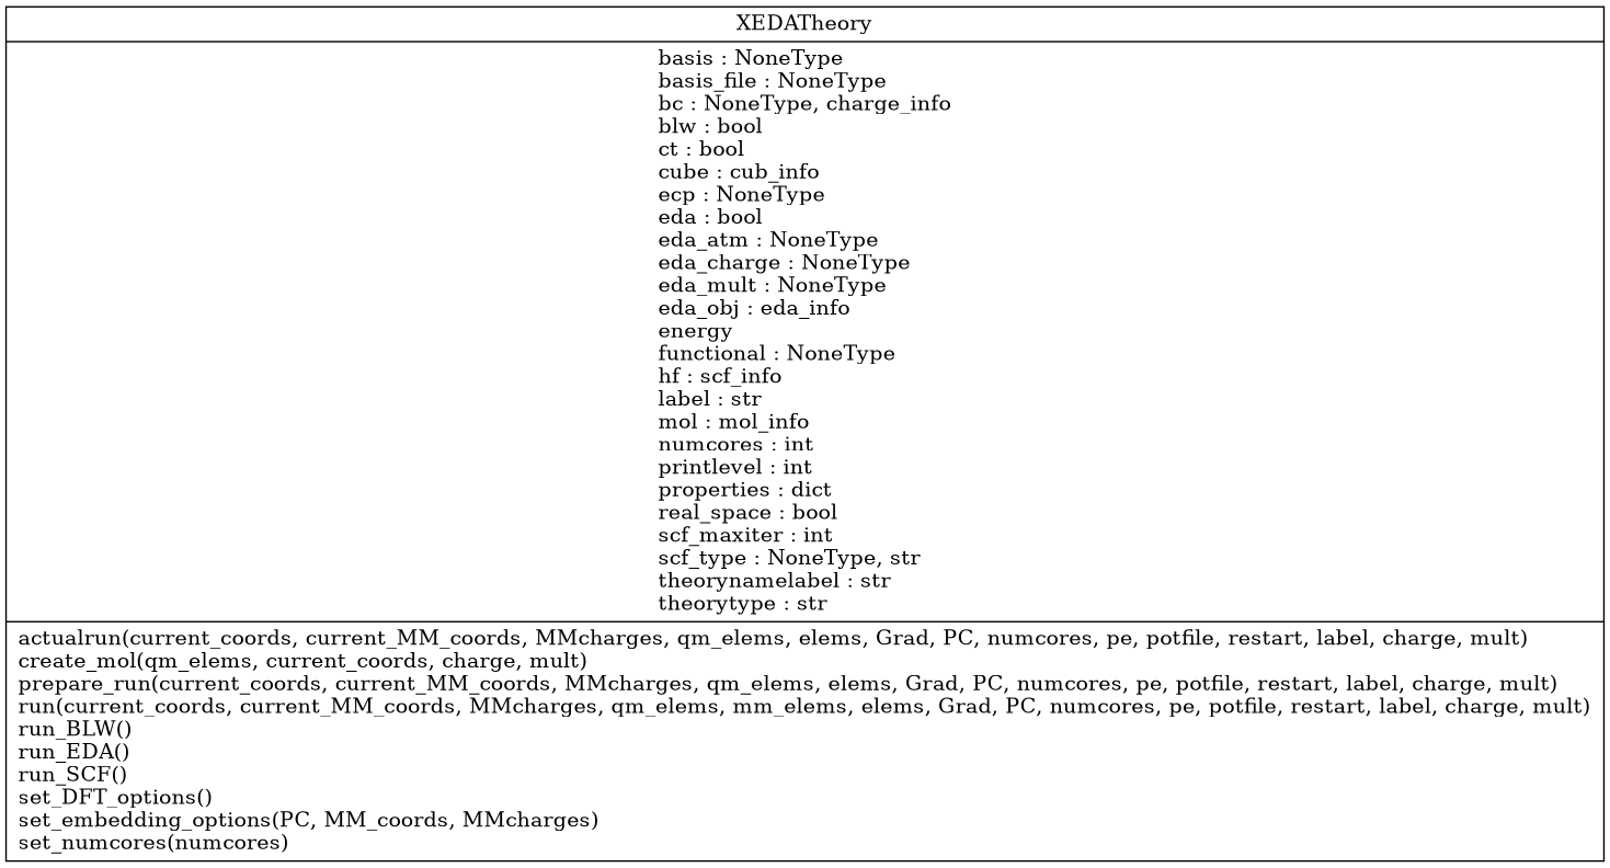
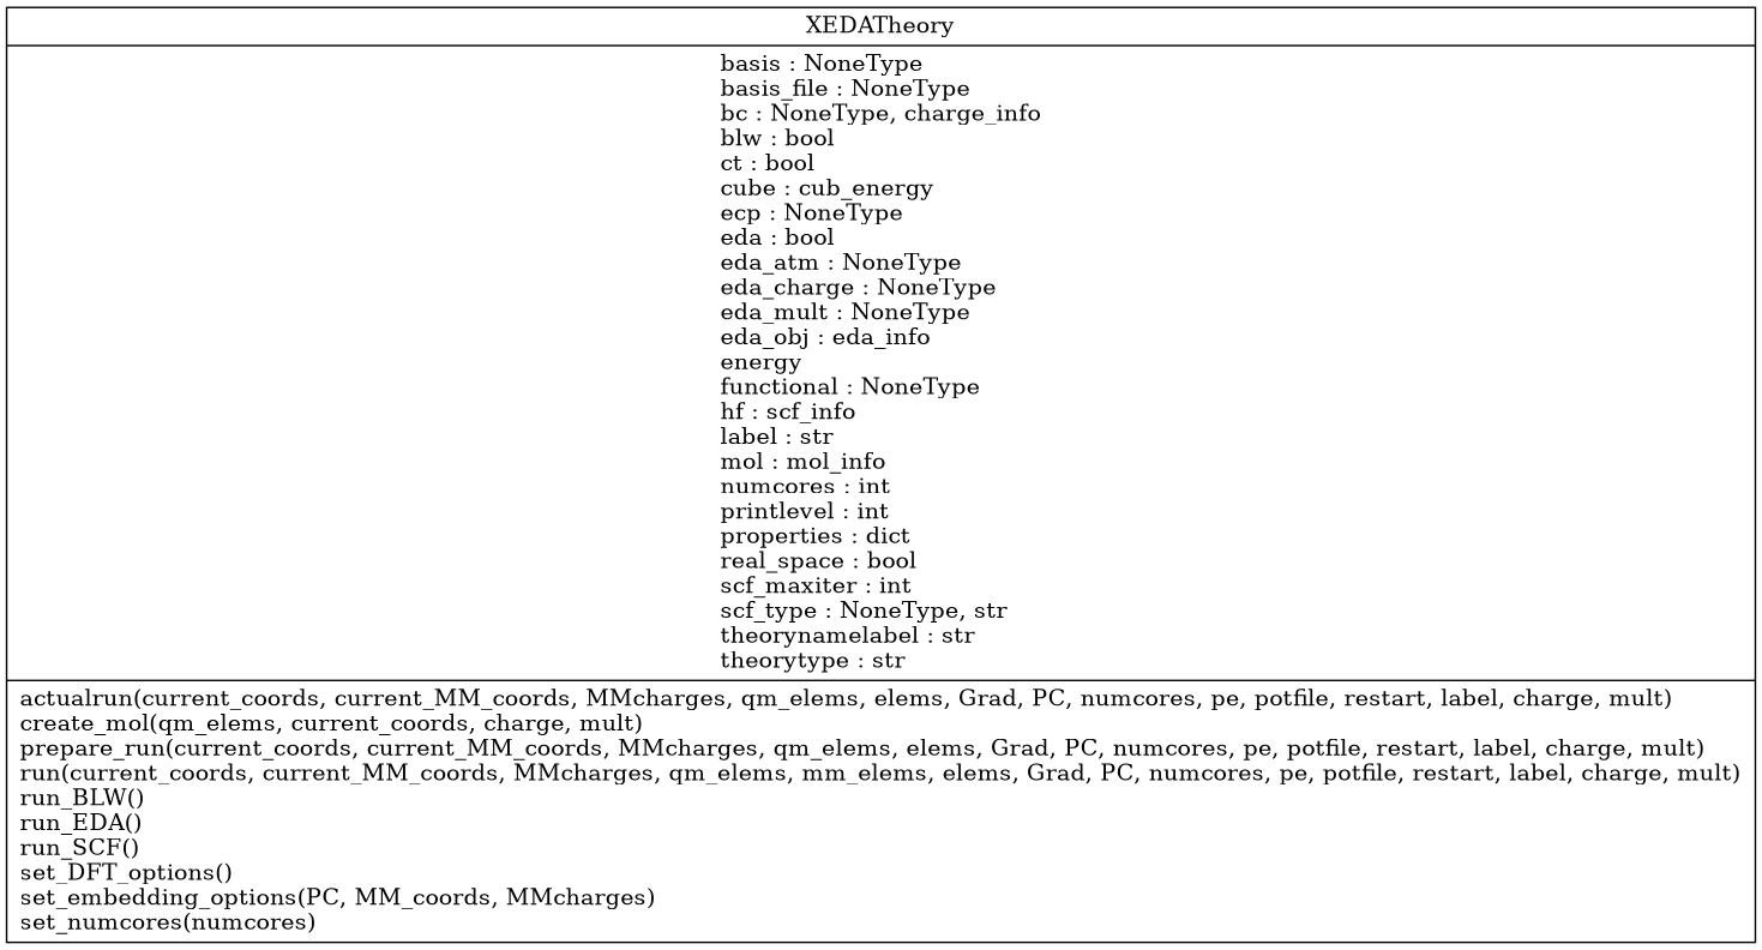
  digraph {
    rankdir=BT
-   n1 [color=black fontcolor=black label=<{XEDATheory|basis : NoneType<br ALIGN="LEFT"/>basis_file : NoneType<br ALIGN="LEFT"/>bc : NoneType, charge_info<br ALIGN="LEFT"/>blw : bool<br ALIGN="LEFT"/>ct : bool<br ALIGN="LEFT"/>cube : cub_info<br ALIGN="LEFT"/>ecp : NoneType<br ALIGN="LEFT"/>eda : bool<br ALIGN="LEFT"/>eda_atm : NoneType<br ALIGN="LEFT"/>eda_charge : NoneType<br ALIGN="LEFT"/>eda_mult : NoneType<br ALIGN="LEFT"/>eda_obj : eda_info<br ALIGN="LEFT"/>energy<br ALIGN="LEFT"/>functional : NoneType<br ALIGN="LEFT"/>hf : scf_info<br ALIGN="LEFT"/>label : str<br ALIGN="LEFT"/>mol : mol_info<br ALIGN="LEFT"/>numcores : int<br ALIGN="LEFT"/>printlevel : int<br ALIGN="LEFT"/>properties : dict<br ALIGN="LEFT"/>real_space : bool<br ALIGN="LEFT"/>scf_maxiter : int<br ALIGN="LEFT"/>scf_type : NoneType, str<br ALIGN="LEFT"/>theorynamelabel : str<br ALIGN="LEFT"/>theorytype : str<br ALIGN="LEFT"/>|actualrun(current_coords, current_MM_coords, MMcharges, qm_elems, elems, Grad, PC, numcores, pe, potfile, restart, label, charge, mult)<br ALIGN="LEFT"/>create_mol(qm_elems, current_coords, charge, mult)<br ALIGN="LEFT"/>prepare_run(current_coords, current_MM_coords, MMcharges, qm_elems, elems, Grad, PC, numcores, pe, potfile, restart, label, charge, mult)<br ALIGN="LEFT"/>run(current_coords, current_MM_coords, MMcharges, qm_elems, mm_elems, elems, Grad, PC, numcores, pe, potfile, restart, label, charge, mult)<br ALIGN="LEFT"/>run_BLW()<br ALIGN="LEFT"/>run_EDA()<br ALIGN="LEFT"/>run_SCF()<br ALIGN="LEFT"/>set_DFT_options()<br ALIGN="LEFT"/>set_embedding_options(PC, MM_coords, MMcharges)<br ALIGN="LEFT"/>set_numcores(numcores)<br ALIGN="LEFT"/>}> shape=record style=solid]
+   n1 [color=black fontcolor=black label=<{XEDATheory|basis : NoneType<br ALIGN="LEFT"/>basis_file : NoneType<br ALIGN="LEFT"/>bc : NoneType, charge_info<br ALIGN="LEFT"/>blw : bool<br ALIGN="LEFT"/>ct : bool<br ALIGN="LEFT"/>cube : cub_energy<br ALIGN="LEFT"/>ecp : NoneType<br ALIGN="LEFT"/>eda : bool<br ALIGN="LEFT"/>eda_atm : NoneType<br ALIGN="LEFT"/>eda_charge : NoneType<br ALIGN="LEFT"/>eda_mult : NoneType<br ALIGN="LEFT"/>eda_obj : eda_info<br ALIGN="LEFT"/>energy<br ALIGN="LEFT"/>functional : NoneType<br ALIGN="LEFT"/>hf : scf_info<br ALIGN="LEFT"/>label : str<br ALIGN="LEFT"/>mol : mol_info<br ALIGN="LEFT"/>numcores : int<br ALIGN="LEFT"/>printlevel : int<br ALIGN="LEFT"/>properties : dict<br ALIGN="LEFT"/>real_space : bool<br ALIGN="LEFT"/>scf_maxiter : int<br ALIGN="LEFT"/>scf_type : NoneType, str<br ALIGN="LEFT"/>theorynamelabel : str<br ALIGN="LEFT"/>theorytype : str<br ALIGN="LEFT"/>|actualrun(current_coords, current_MM_coords, MMcharges, qm_elems, elems, Grad, PC, numcores, pe, potfile, restart, label, charge, mult)<br ALIGN="LEFT"/>create_mol(qm_elems, current_coords, charge, mult)<br ALIGN="LEFT"/>prepare_run(current_coords, current_MM_coords, MMcharges, qm_elems, elems, Grad, PC, numcores, pe, potfile, restart, label, charge, mult)<br ALIGN="LEFT"/>run(current_coords, current_MM_coords, MMcharges, qm_elems, mm_elems, elems, Grad, PC, numcores, pe, potfile, restart, label, charge, mult)<br ALIGN="LEFT"/>run_BLW()<br ALIGN="LEFT"/>run_EDA()<br ALIGN="LEFT"/>run_SCF()<br ALIGN="LEFT"/>set_DFT_options()<br ALIGN="LEFT"/>set_embedding_options(PC, MM_coords, MMcharges)<br ALIGN="LEFT"/>set_numcores(numcores)<br ALIGN="LEFT"/>}> shape=record style=solid]
  }
